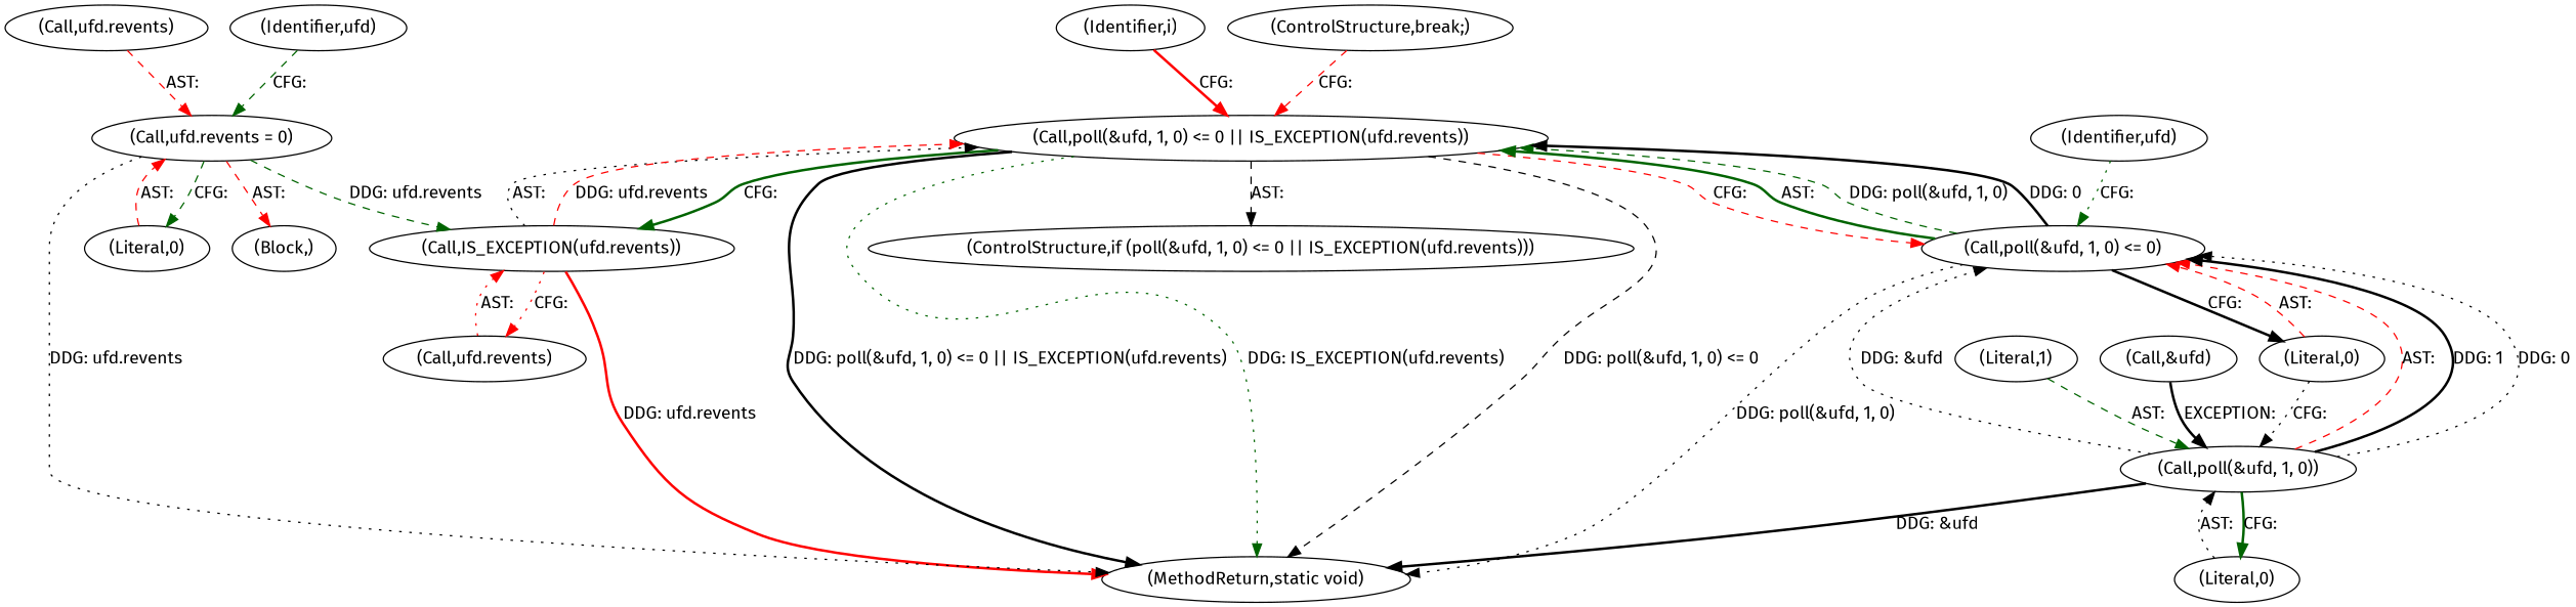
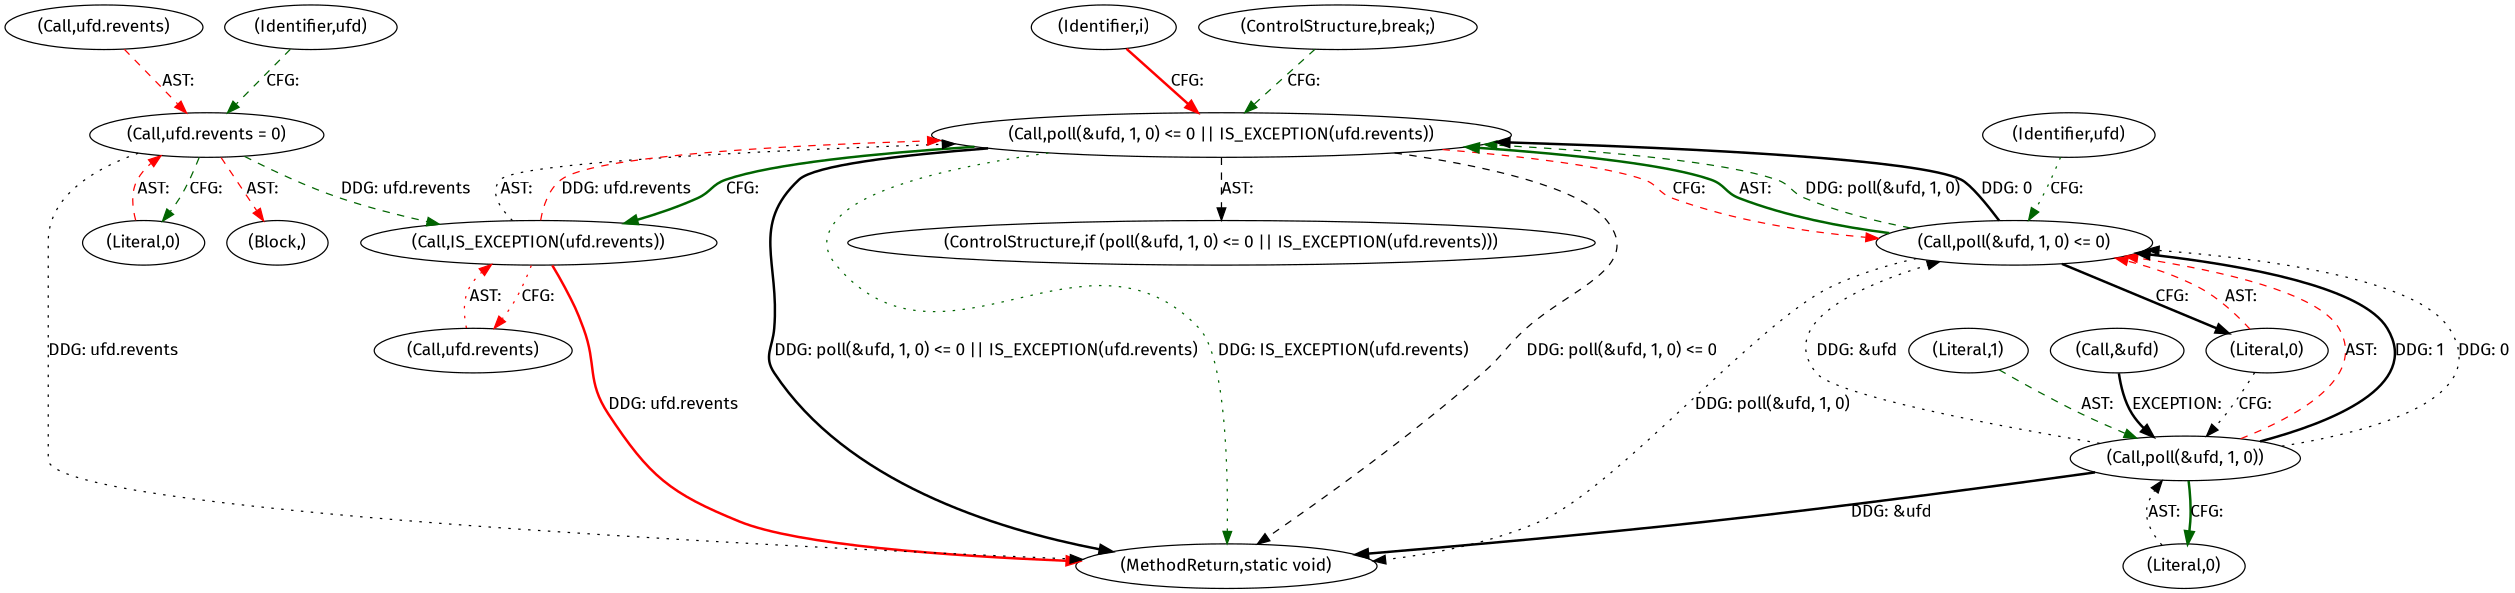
  digraph {
    fontname="Fira Sans"
    node [fontname="Fira Sans"]
    edge [color=black fontname="Fira Sans" style=dashed]
    n1 [label="(Call,poll(&ufd, 1, 0) <= 0 || IS_EXCEPTION(ufd.revents))"]
    n2 [label="(Call,poll(&ufd, 1, 0) <= 0)"]
    n3 [label="(Call,IS_EXCEPTION(ufd.revents))"]
    n4 [label="(ControlStructure,if (poll(&ufd, 1, 0) <= 0 || IS_EXCEPTION(ufd.revents)))"]
    n5 [label="(MethodReturn,static void)"]
    n6 [label="(Literal,0)"]
    n7 [label="(Call,ufd.revents)"]
    n8 [label="(Call,poll(&ufd, 1, 0))"]
    n9 [label="(Literal,0)"]
    n10 [label="(Call,ufd.revents = 0)"]
    n11 [label="(Literal,0)"]
    n12 [label="(Block,)"]
    n13 [label="(Identifier,ufd)"]
    n14 [label="(Literal,1)"]
    n15 [label="(Call,&ufd)"]
    n16 [label="(Call,ufd.revents)"]
    n17 [label="(Identifier,i)"]
    n18 [label="(ControlStructure,break;)"]
    n19 [label="(Identifier,ufd)"]
    n1 -> n2 [color=red label="CFG: "]
    n1 -> n3 [color=darkgreen label="CFG: " style=bold]
    n1 -> n4 [label="AST: "]
    n1 -> n5 [label="DDG: poll(&ufd, 1, 0) <= 0"]
    n1 -> n5 [label="DDG: poll(&ufd, 1, 0) <= 0 || IS_EXCEPTION(ufd.revents)" style=bold]
    n1 -> n5 [color=darkgreen label="DDG: IS_EXCEPTION(ufd.revents)" style=dotted]
    n2 -> n1 [color=darkgreen label="AST: " style=bold]
    n2 -> n1 [color=darkgreen label="DDG: poll(&ufd, 1, 0)"]
    n2 -> n1 [label="DDG: 0" style=bold]
    n2 -> n5 [label="DDG: poll(&ufd, 1, 0)" style=dotted]
    n2 -> n6 [label="CFG: " style=bold]
    n3 -> n1 [label="AST: " style=dotted]
    n3 -> n1 [color=red label="DDG: ufd.revents"]
    n3 -> n5 [color=red label="DDG: ufd.revents" style=bold]
    n3 -> n7 [color=red label="CFG: " style=dotted]
    n6 -> n2 [color=red label="AST: "]
    n6 -> n8 [label="CFG: " style=dotted]
    n7 -> n3 [color=red label="AST: " style=dotted]
    n8 -> n2 [color=red label="AST: "]
    n8 -> n2 [label="DDG: &ufd" style=dotted]
    n8 -> n2 [label="DDG: 1" style=bold]
    n8 -> n2 [label="DDG: 0" style=dotted]
    n8 -> n5 [label="DDG: &ufd" style=bold]
    n8 -> n9 [color=darkgreen label="CFG: " style=bold]
    n9 -> n8 [label="AST: " style=dotted]
    n10 -> n3 [color=darkgreen label="DDG: ufd.revents"]
    n10 -> n5 [label="DDG: ufd.revents" style=dotted]
    n10 -> n11 [color=darkgreen label="CFG: "]
    n10 -> n12 [color=red label="AST: "]
    n11 -> n10 [color=red label="AST: "]
    n13 -> n2 [color=darkgreen label="CFG: " style=dotted]
    n14 -> n8 [color=darkgreen label="AST: "]
    n15 -> n8 [label="EXCEPTION: " style=bold]
    n16 -> n10 [color=red label="AST: "]
    n17 -> n1 [color=red label="CFG: " style=bold]
-   n18 -> n1 [color=red label="CFG: "]
+   n18 -> n1 [color=darkgreen label="CFG: "]
    n19 -> n10 [color=darkgreen label="CFG: "]
  }
